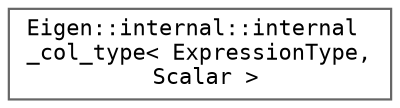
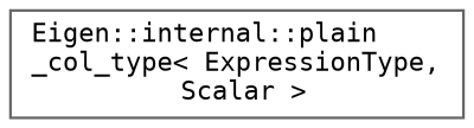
  digraph {
    rankdir=LR
    fontname="DejaVu Sans Mono"
-   n1 [color=grey40 fillcolor=white fontname="DejaVu Sans Mono" fontsize=10 height=0.2 label="Eigen::internal::internal\l_col_type\< ExpressionType,\l Scalar \>" shape=box style=filled width=0.4]
+   n1 [color=grey40 fillcolor=white fontname="DejaVu Sans Mono" fontsize=10 height=0.2 label="Eigen::internal::plain\l_col_type\< ExpressionType,\l Scalar \>" shape=box style=filled width=0.4]
  }
